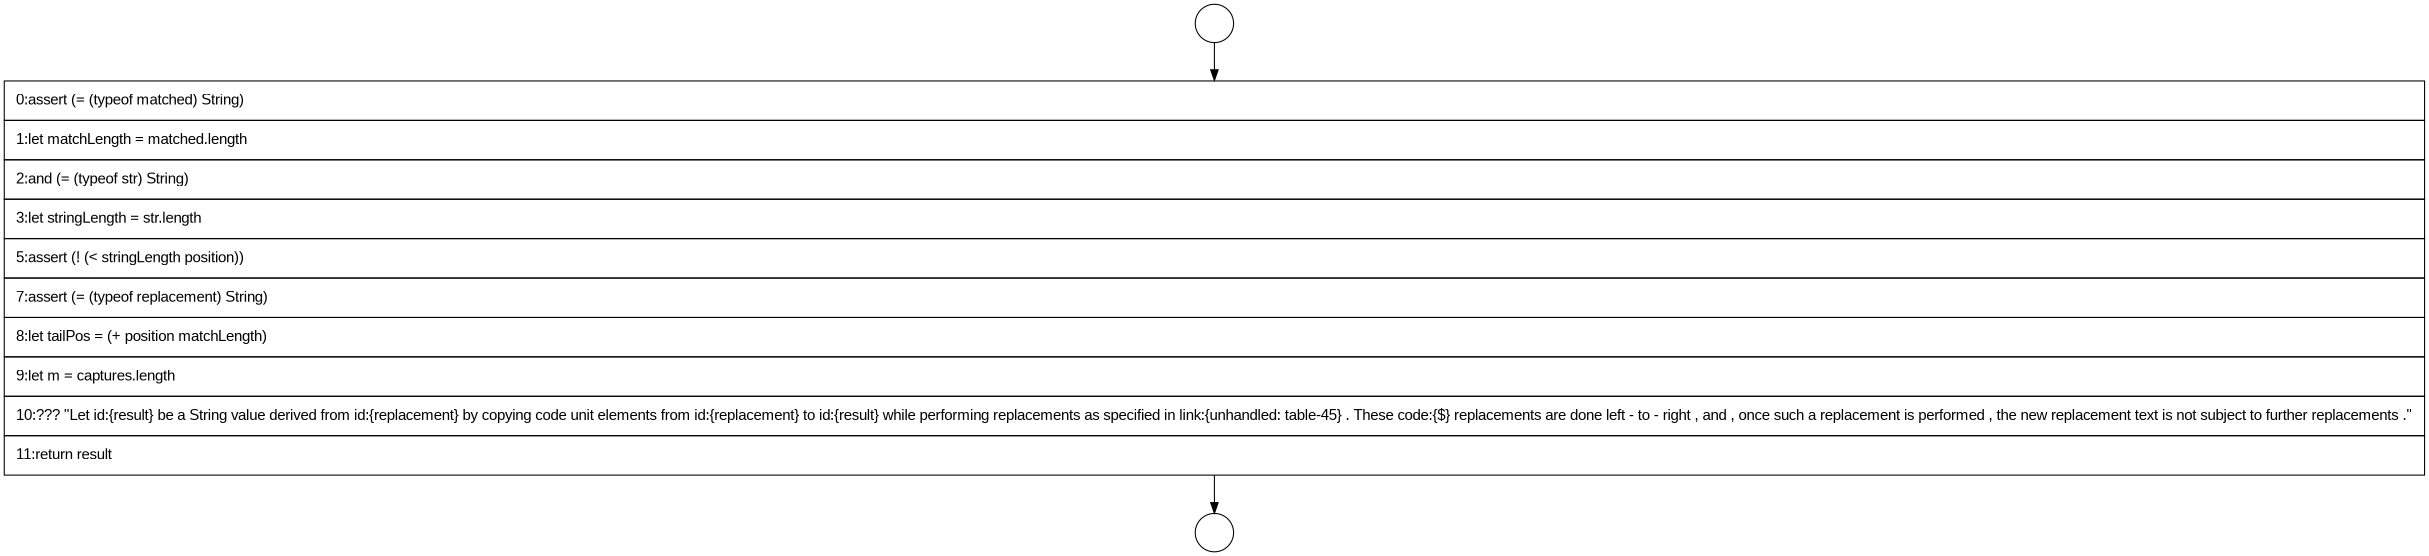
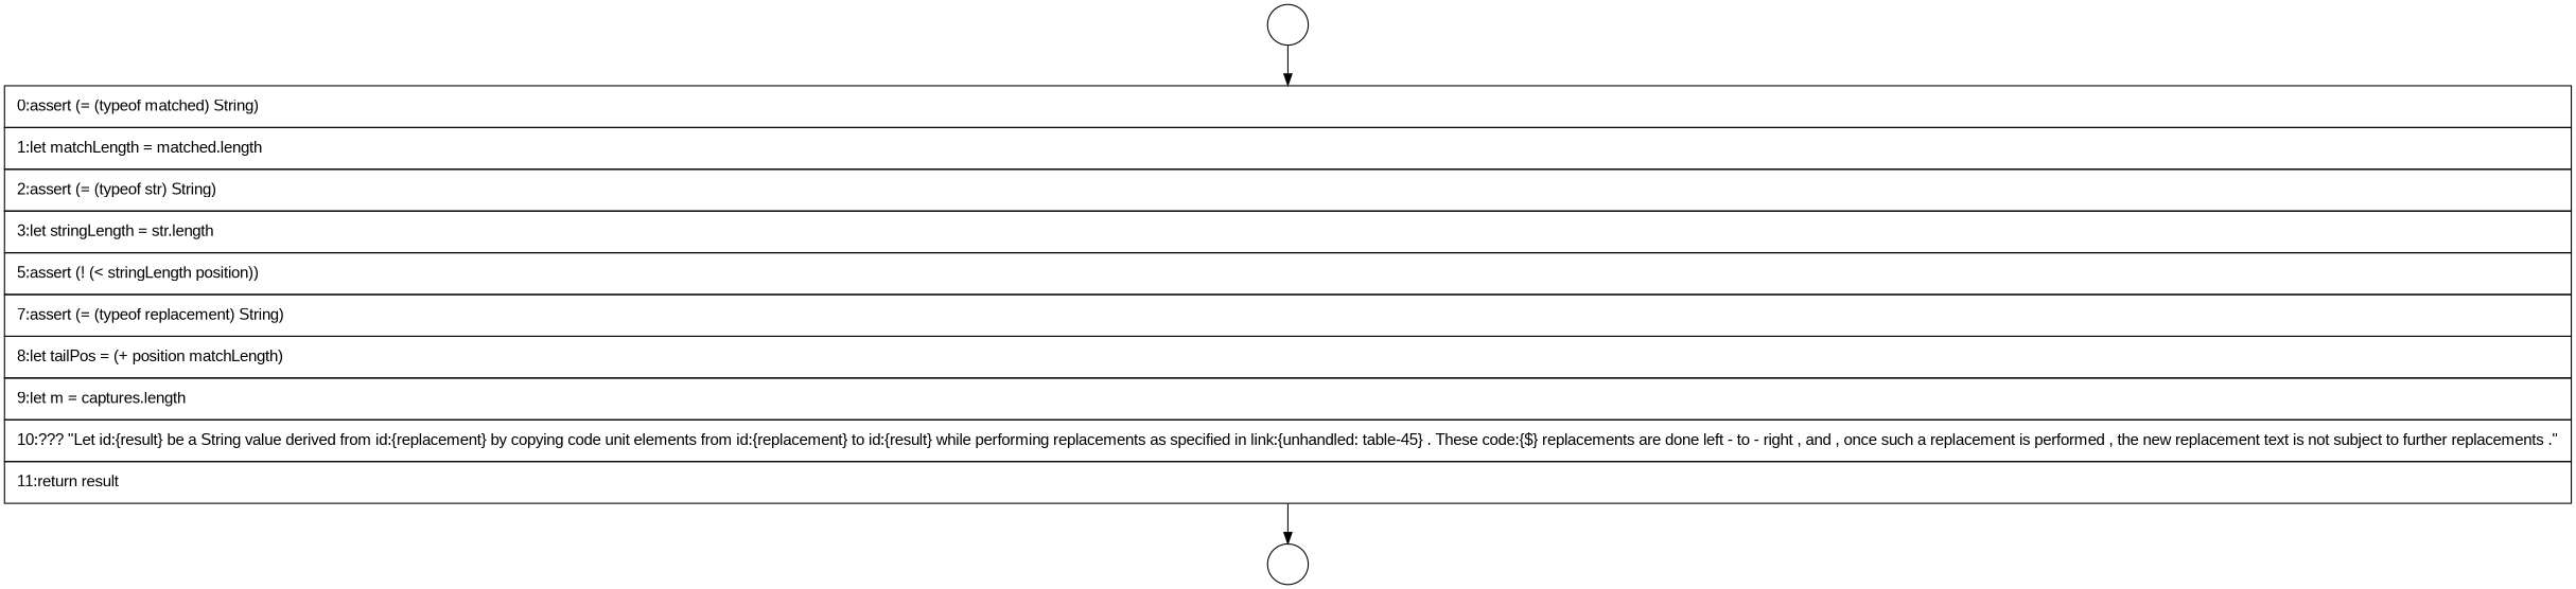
  digraph {
    fontname="Liberation Sans"
    node [color=black fillcolor=white shape=circle style=filled fontname="Liberation Sans"]
    edge [color=black fontname="Liberation Sans"]
    n1 [label=" "]
-   n2 [label=<<font color="black">     <table border="0" cellborder="1" cellspacing="0" cellpadding="10">       <tr><td align="left">0:assert (= (typeof matched) String)</td></tr>       <tr><td align="left">1:let matchLength = matched.length</td></tr>       <tr><td align="left">2:and (= (typeof str) String)</td></tr>       <tr><td align="left">3:let stringLength = str.length</td></tr>       <tr><td align="left">5:assert (! (&lt; stringLength position))</td></tr>       <tr><td align="left">7:assert (= (typeof replacement) String)</td></tr>       <tr><td align="left">8:let tailPos = (+ position matchLength)</td></tr>       <tr><td align="left">9:let m = captures.length</td></tr>       <tr><td align="left">10:??? &quot;Let id:{result} be a String value derived from id:{replacement} by copying code unit elements from id:{replacement} to id:{result} while performing replacements as specified in link:{unhandled: table-45} . These code:{$} replacements are done left - to - right , and , once such a replacement is performed , the new replacement text is not subject to further replacements .&quot;</td></tr>       <tr><td align="left">11:return result</td></tr>     </table>   </font>> margin=0 shape=none]
+   n2 [label=<<font color="black">     <table border="0" cellborder="1" cellspacing="0" cellpadding="10">       <tr><td align="left">0:assert (= (typeof matched) String)</td></tr>       <tr><td align="left">1:let matchLength = matched.length</td></tr>       <tr><td align="left">2:assert (= (typeof str) String)</td></tr>       <tr><td align="left">3:let stringLength = str.length</td></tr>       <tr><td align="left">5:assert (! (&lt; stringLength position))</td></tr>       <tr><td align="left">7:assert (= (typeof replacement) String)</td></tr>       <tr><td align="left">8:let tailPos = (+ position matchLength)</td></tr>       <tr><td align="left">9:let m = captures.length</td></tr>       <tr><td align="left">10:??? &quot;Let id:{result} be a String value derived from id:{replacement} by copying code unit elements from id:{replacement} to id:{result} while performing replacements as specified in link:{unhandled: table-45} . These code:{$} replacements are done left - to - right , and , once such a replacement is performed , the new replacement text is not subject to further replacements .&quot;</td></tr>       <tr><td align="left">11:return result</td></tr>     </table>   </font>> margin=0 shape=none]
    n3 [label=" "]
    n1 -> n2
    n2 -> n3
  }
